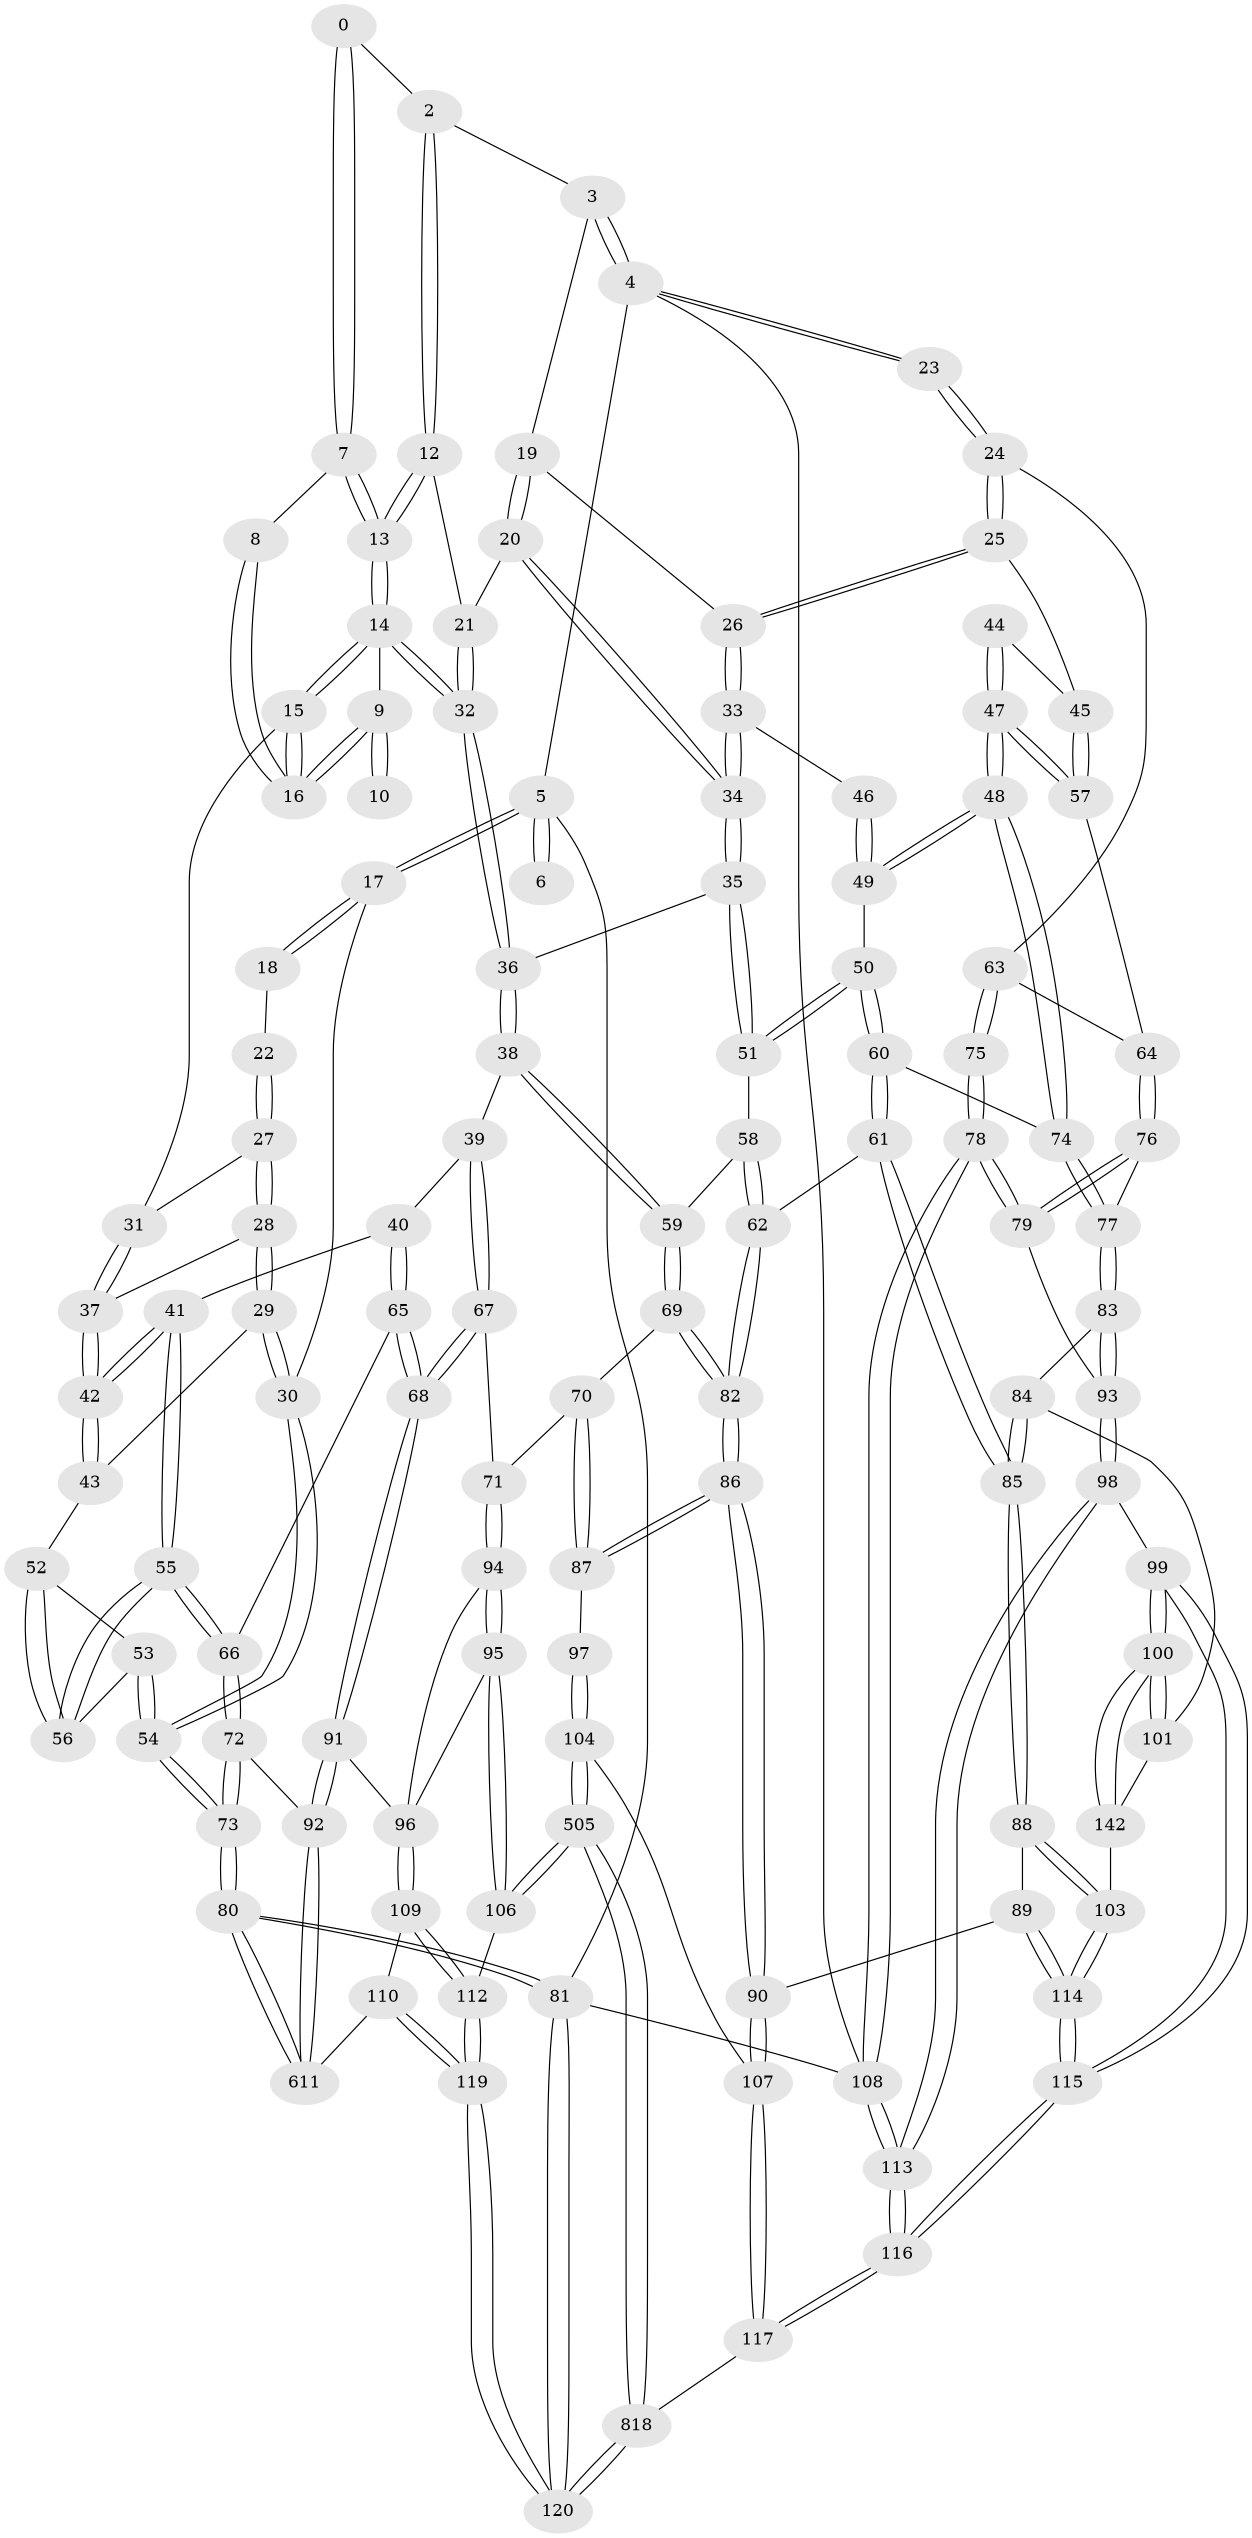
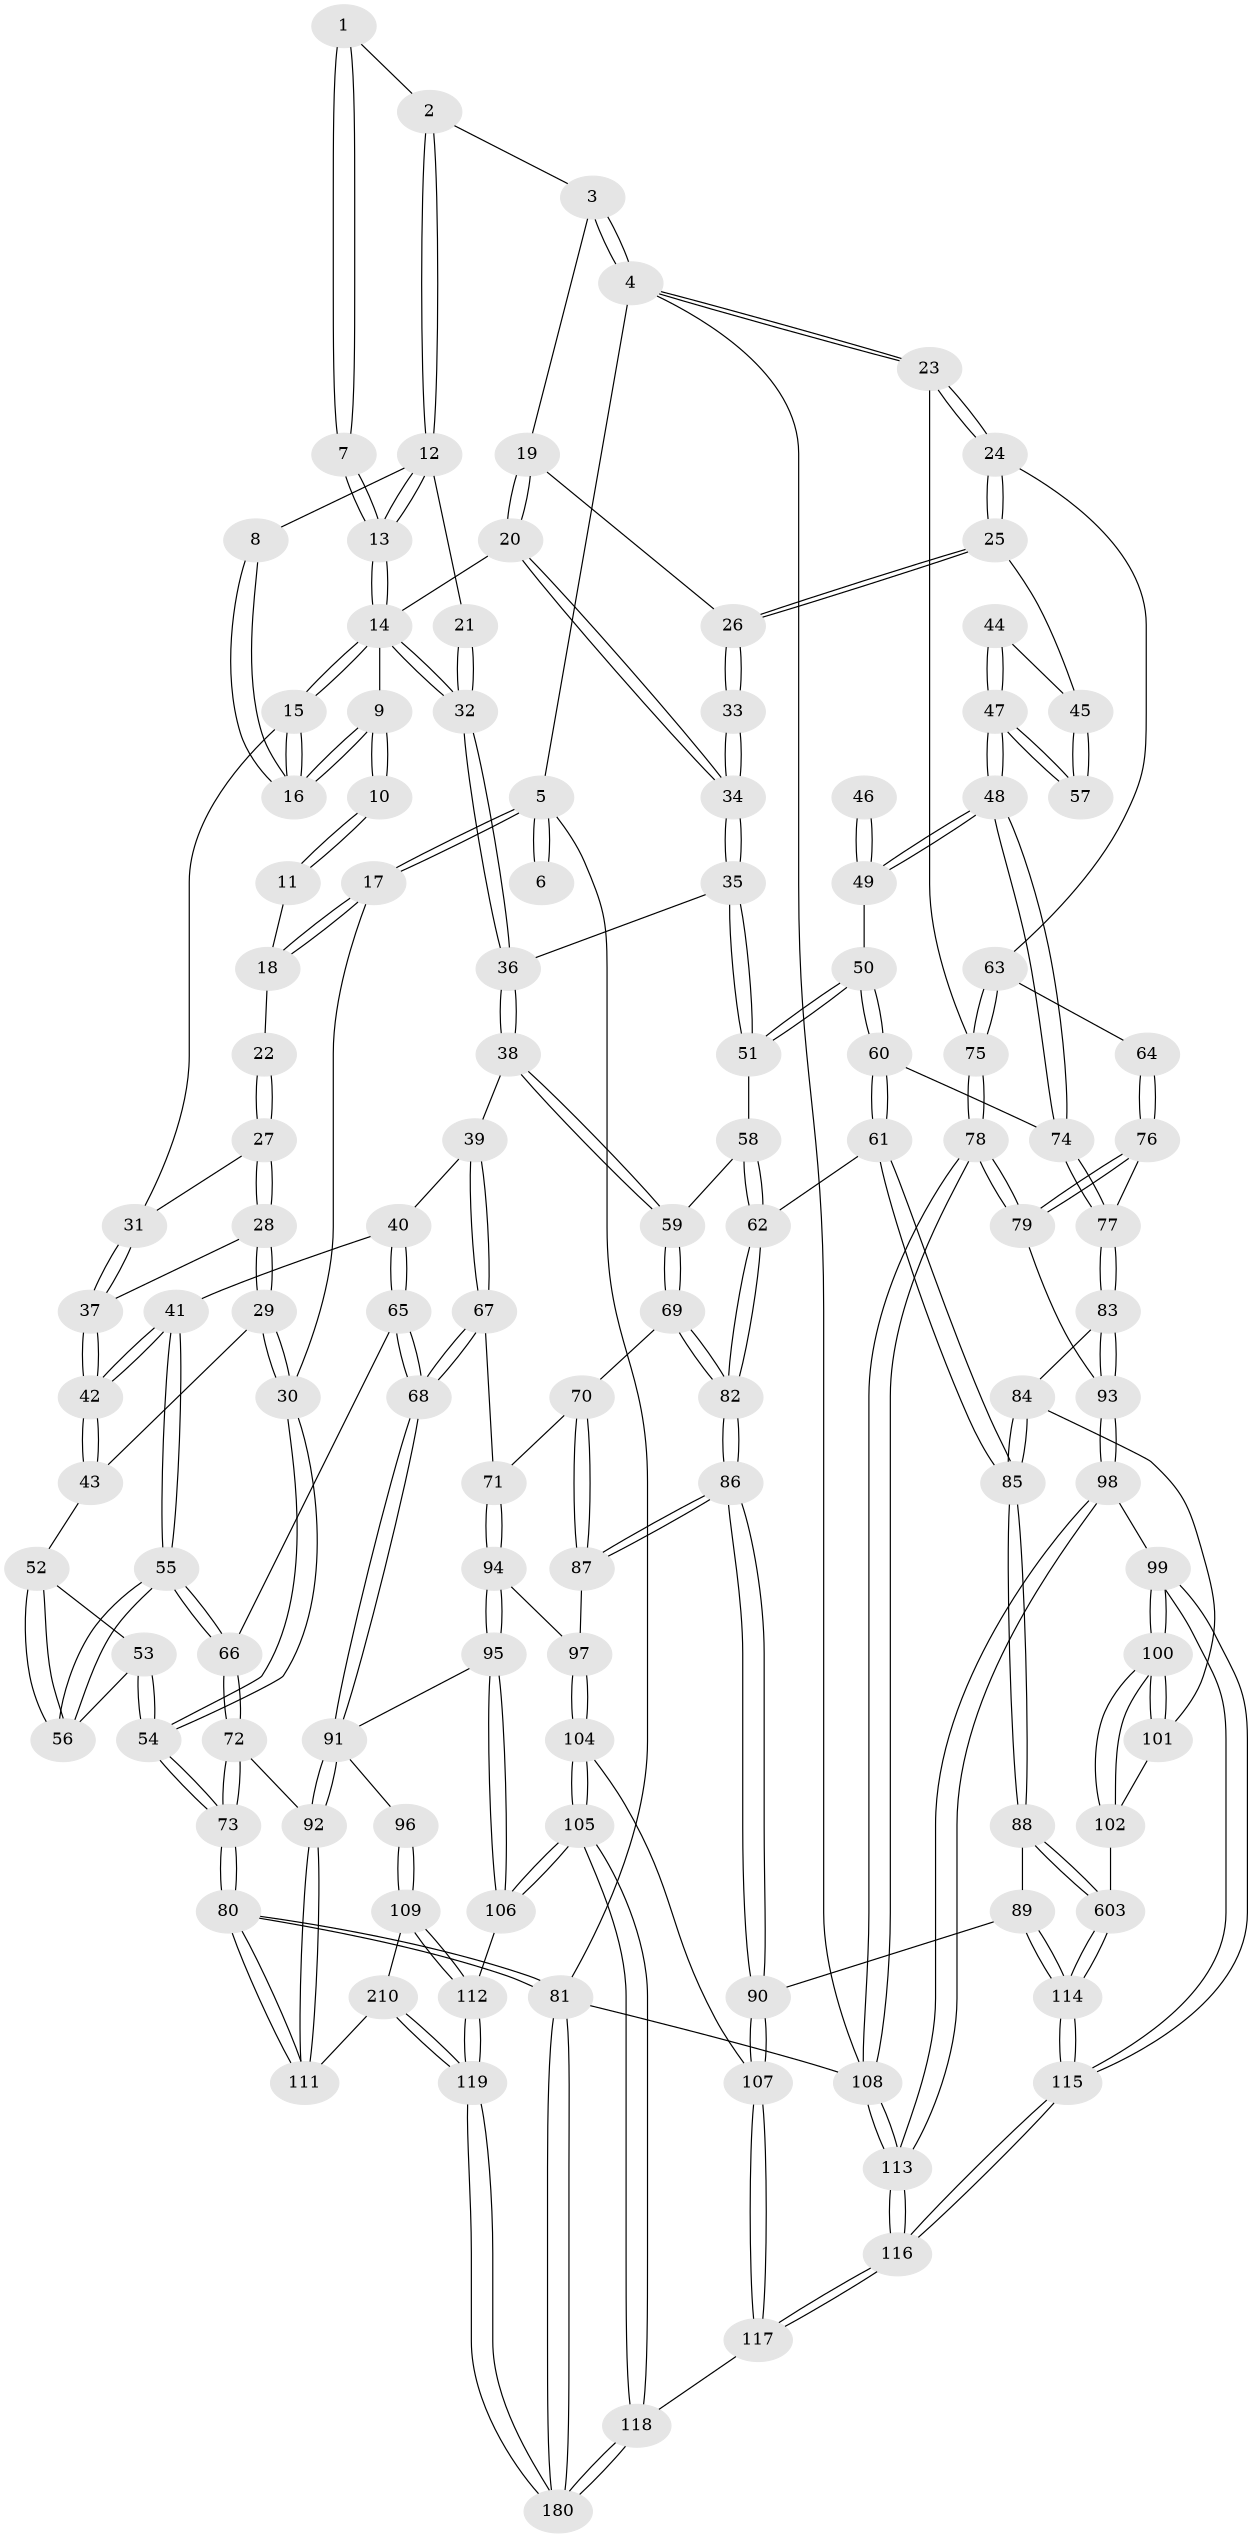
  graph {
    fontname="DejaVu Serif"
    node [color=gray90 fontname="DejaVu Serif" style=filled]
    edge [fontname="DejaVu Serif"]
-   1 [label=0]
+   1
    2
    7
    3
    12
    8
    13
    4
    19
    21
    5
    23
    108
    20
    26
    6
    17
    81
    24
    75
    113
    18
    30
-   120
+   120 [label=180]
+   11
    16
    14
    9
    10
    22
    27
    32
    15
    31
    36
    37
    54
    34
    33
    35
    28
    25
    63
    78
    45
    64
    57
    46
    29
    43
    42
    52
    73
    38
    49
    51
    58
    39
    59
    40
    67
    69
    41
    65
    68
    71
    55
    66
    56
    53
    44
    47
    48
    50
    74
    77
    60
    61
    62
    80
    72
    76
    82
    70
    85
    88
    86
    79
    91
    92
    94
    96
    87
    97
    95
-   111 [label=611]
+   111
    83
    93
    84
    98
    90
    101
-   102 [label=142]
+   102
    89
-   103
+   103 [label=603]
    107
    104
    114
    115
    117
    109
    99
    106
    112
-   110
-   105 [label=505]
+   110 [label=210]
+   105
    100
    116
-   118 [label=818]
+   118
    119
    1 -- 2
    1 -- 7
    1 -- 7
    2 -- 3
    2 -- 12
    2 -- 12
-   7 -- 8
+   12 -- 8
    7 -- 13
    7 -- 13
    3 -- 4
    3 -- 4
    3 -- 19
    12 -- 13
    12 -- 13
    12 -- 21
    8 -- 16
    8 -- 16
    13 -- 14
    13 -- 14
    4 -- 5
    4 -- 23
    4 -- 23
    4 -- 108
    19 -- 20
    19 -- 20
    19 -- 26
    21 -- 32
    21 -- 32
    5 -- 6
    5 -- 6
    5 -- 17
    5 -- 17
    5 -- 81
    23 -- 24
    23 -- 24
+   23 -- 75
    108 -- 113
    108 -- 113
-   20 -- 21
+   20 -- 14
    20 -- 34
    20 -- 34
    26 -- 33
    26 -- 33
    17 -- 18
    17 -- 18
    17 -- 30
    81 -- 108
    81 -- 120
    81 -- 120
    24 -- 25
    24 -- 25
    24 -- 63
    75 -- 78
    75 -- 78
    113 -- 116
    113 -- 116
    18 -- 22
    30 -- 54
    30 -- 54
+   11 -- 18
    14 -- 9
    14 -- 32
    14 -- 32
    14 -- 15
    14 -- 15
    9 -- 16
    9 -- 16
    9 -- 10
    9 -- 10
+   10 -- 11
+   10 -- 11
    22 -- 27
    22 -- 27
    27 -- 31
    27 -- 28
    27 -- 28
    32 -- 36
    32 -- 36
    15 -- 16
    15 -- 16
    15 -- 31
    31 -- 37
    31 -- 37
    36 -- 38
    36 -- 38
    37 -- 42
    37 -- 42
    54 -- 73
    54 -- 73
    34 -- 35
    34 -- 35
    33 -- 34
    33 -- 34
-   33 -- 46
    35 -- 36
    35 -- 51
    35 -- 51
    28 -- 37
    28 -- 29
    28 -- 29
    25 -- 26
    25 -- 26
    25 -- 45
    63 -- 75
    63 -- 75
    63 -- 64
    78 -- 108
    78 -- 108
    78 -- 79
    78 -- 79
    45 -- 57
    45 -- 57
    64 -- 76
    64 -- 76
-   57 -- 64
    46 -- 49
    46 -- 49
    29 -- 30
    29 -- 30
    29 -- 43
    43 -- 52
    42 -- 43
    42 -- 43
    52 -- 56
    52 -- 56
    52 -- 53
    73 -- 80
    73 -- 80
    38 -- 39
    38 -- 59
    38 -- 59
    49 -- 50
    51 -- 58
    58 -- 59
    58 -- 62
    58 -- 62
    39 -- 40
    39 -- 67
    39 -- 67
    59 -- 69
    59 -- 69
    40 -- 41
    40 -- 65
    40 -- 65
    67 -- 68
    67 -- 68
    67 -- 71
    69 -- 82
    69 -- 82
    69 -- 70
    41 -- 42
    41 -- 42
    41 -- 55
    41 -- 55
    65 -- 68
    65 -- 68
    65 -- 66
    68 -- 91
    68 -- 91
    71 -- 94
    71 -- 94
    55 -- 66
    55 -- 66
    55 -- 56
    55 -- 56
    66 -- 72
    66 -- 72
    53 -- 54
    53 -- 54
    53 -- 56
    44 -- 45
    44 -- 47
    44 -- 47
    47 -- 57
    47 -- 57
    47 -- 48
    47 -- 48
    48 -- 49
    48 -- 49
    48 -- 74
    48 -- 74
    50 -- 51
    50 -- 51
    50 -- 60
    50 -- 60
    74 -- 77
    74 -- 77
    77 -- 83
    77 -- 83
    60 -- 74
    60 -- 61
    60 -- 61
    61 -- 62
    61 -- 85
    61 -- 85
    62 -- 82
    62 -- 82
    80 -- 81
    80 -- 81
    80 -- 111
    80 -- 111
    72 -- 73
    72 -- 73
    72 -- 92
    76 -- 77
    76 -- 79
    76 -- 79
    82 -- 86
    82 -- 86
    70 -- 71
    70 -- 87
    70 -- 87
    85 -- 88
    85 -- 88
    88 -- 89
    88 -- 103
    88 -- 103
    86 -- 87
    86 -- 87
    86 -- 90
    86 -- 90
    79 -- 93
    91 -- 92
    91 -- 92
    91 -- 96
    92 -- 111
    92 -- 111
-   94 -- 96
+   94 -- 97
    94 -- 95
    94 -- 95
    96 -- 109
    96 -- 109
    87 -- 97
    97 -- 104
    97 -- 104
-   95 -- 96
+   95 -- 91
    95 -- 106
    95 -- 106
    83 -- 93
    83 -- 93
    83 -- 84
    93 -- 98
    93 -- 98
    84 -- 85
    84 -- 85
    84 -- 101
    98 -- 113
    98 -- 113
    98 -- 99
    90 -- 107
    90 -- 107
    101 -- 102
    102 -- 103
    89 -- 90
    89 -- 114
    89 -- 114
    103 -- 114
    103 -- 114
    107 -- 117
    107 -- 117
    104 -- 107
    104 -- 105
    104 -- 105
    114 -- 115
    114 -- 115
    115 -- 116
    115 -- 116
    117 -- 118
    109 -- 112
    109 -- 112
    109 -- 110
    99 -- 115
    99 -- 115
    99 -- 100
    99 -- 100
    106 -- 112
    112 -- 119
    112 -- 119
    110 -- 111
    110 -- 119
    110 -- 119
    105 -- 106
    105 -- 106
    105 -- 118
    105 -- 118
    100 -- 101
    100 -- 101
    100 -- 102
    100 -- 102
    116 -- 117
    116 -- 117
    118 -- 120
    118 -- 120
    119 -- 120
    119 -- 120
  }
